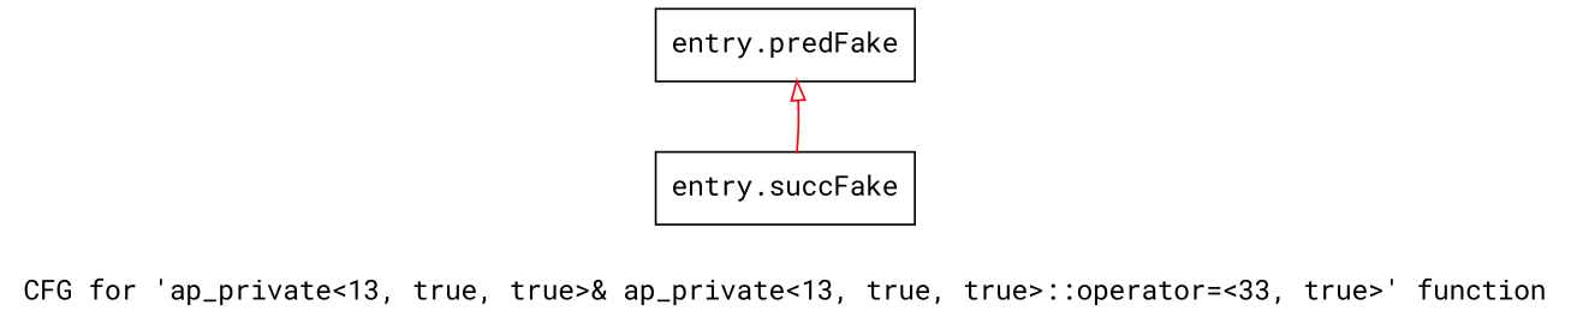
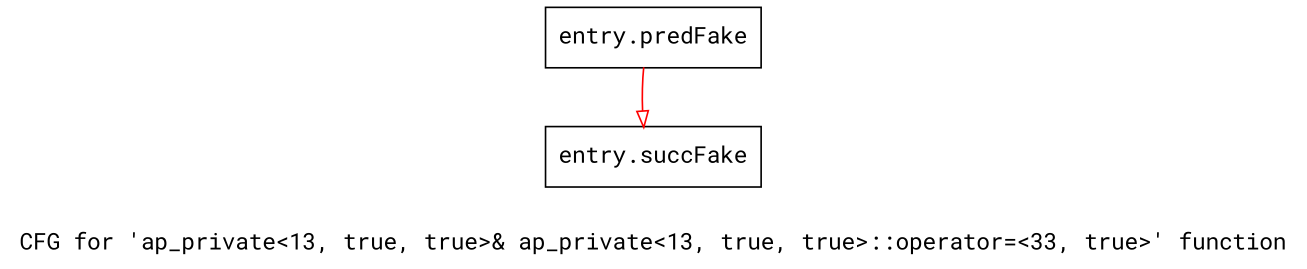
  digraph {
    label="CFG for 'ap_private\<13, true, true\>& ap_private\<13, true, true\>::operator=\<33, true\>' function"
    fontname="Roboto Mono"
    node [shape=record fontname="Roboto Mono"]
    n1 [label="{entry.predFake}"]
    n2 [filename="/home/omerfaruk/tools/Xilinx/Vitis_HLS/2023.2/include/etc/ap_private.h" label="{entry.succFake}" linenumber=1463]
-   n2 -> n1 [execusionnum=6 filename="/home/omerfaruk/tools/Xilinx/Vitis_HLS/2023.2/include/etc/ap_private.h" color=red arrowhead=onormal fontname="Roboto Mono"]
+   n1 -> n2 [execusionnum=6 filename="/home/omerfaruk/tools/Xilinx/Vitis_HLS/2023.2/include/etc/ap_private.h" color=red arrowhead=onormal fontname="Roboto Mono"]
  }
